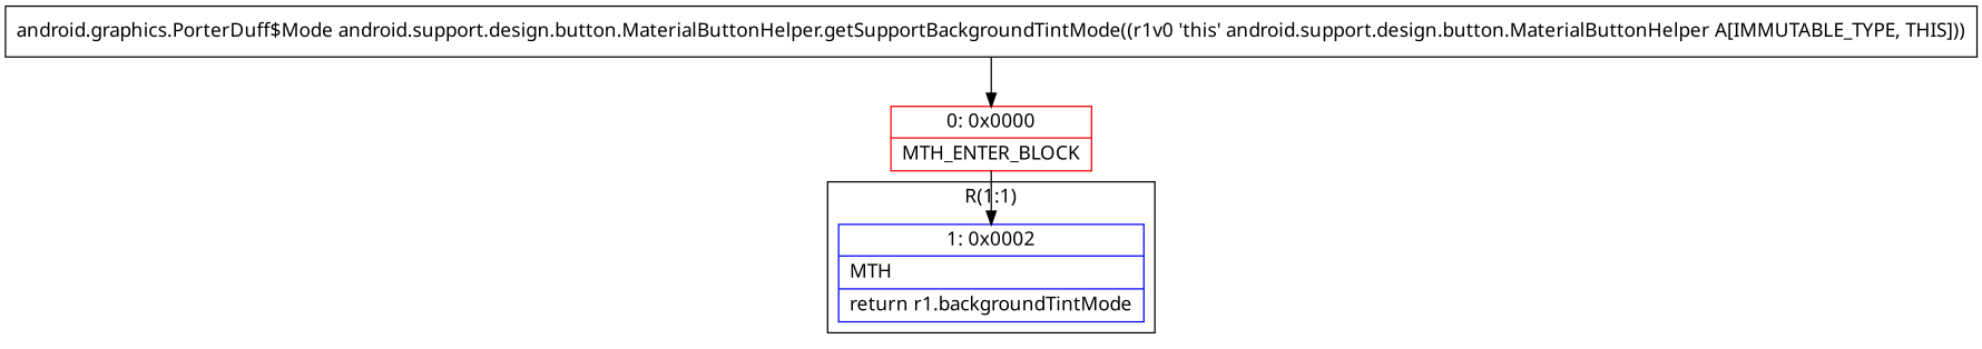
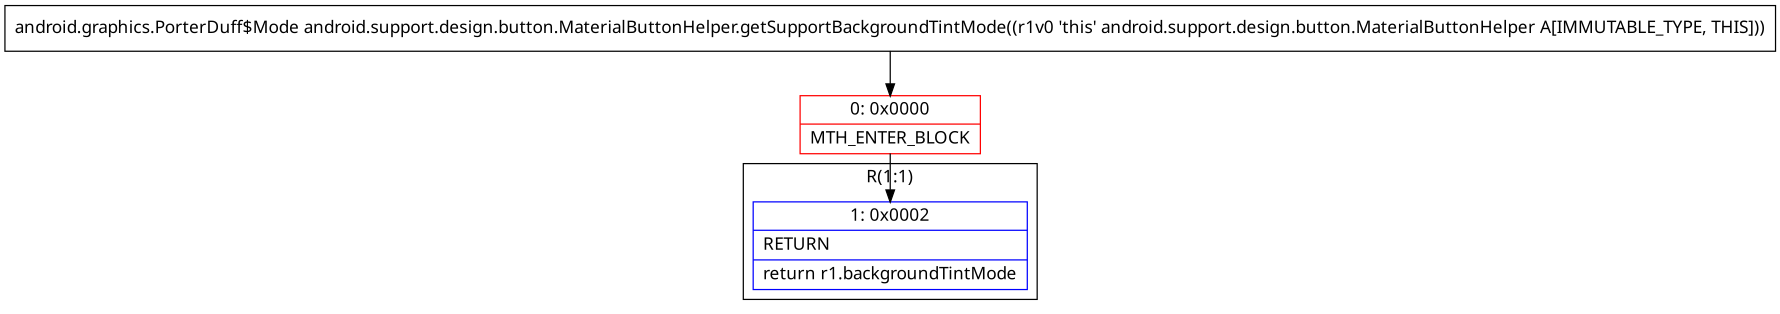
  digraph {
    fontname="Noto Sans"
    node [shape=record fontname="Noto Sans"]
    edge [fontname="Noto Sans"]
-   n1 [color=blue label="{1\:\ 0x0002|MTH\l|return r1.backgroundTintMode\l}"]
+   n1 [color=blue label="{1\:\ 0x0002|RETURN\l|return r1.backgroundTintMode\l}"]
    n2 [color=red label="{0\:\ 0x0000|MTH_ENTER_BLOCK\l}"]
    n3 [label="{android.graphics.PorterDuff$Mode android.support.design.button.MaterialButtonHelper.getSupportBackgroundTintMode((r1v0 'this' android.support.design.button.MaterialButtonHelper A[IMMUTABLE_TYPE, THIS])) }"]
    subgraph cluster_1 {
      label="R(1:1)"
      n1
    }
    n2 -> n1
    n3 -> n2
  }
